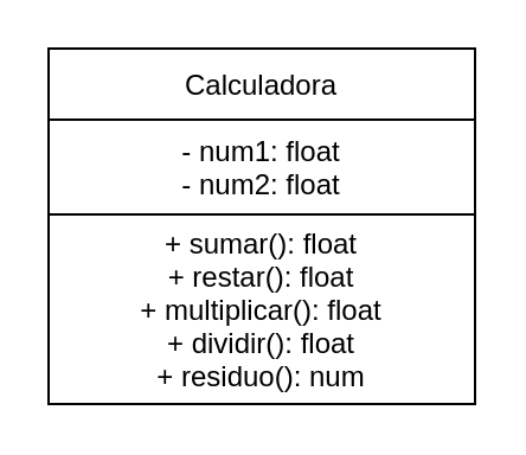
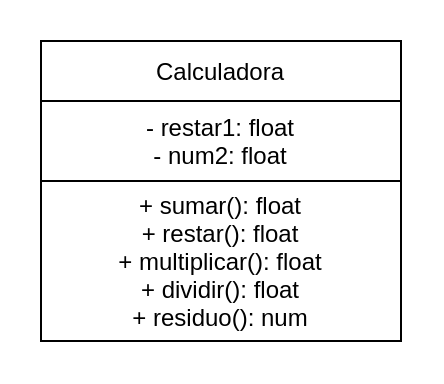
  <mxCell id="0" />
  <mxCell id="1" parent="0" />
  <mxCell id="2" value="Calculadora" style="shape=swimlane;startSize=30;" vertex="1" parent="1"><mxGeometry x="20" y="20" width="180" height="150" as="geometry" /></mxCell>
- <mxCell id="3" value="- num1: float&#10;- num2: float" style="shape=rectangle;" vertex="1" parent="2"><mxGeometry y="30" width="180" height="40" as="geometry" /></mxCell>
+ <mxCell id="3" value="- restar1: float&#10;- num2: float" style="shape=rectangle;" vertex="1" parent="2"><mxGeometry y="30" width="180" height="40" as="geometry" /></mxCell>
  <mxCell id="4" value="+ sumar(): float&#10;+ restar(): float&#10;+ multiplicar(): float&#10;+ dividir(): float&#10;+ residuo(): num" style="shape=rectangle;" vertex="1" parent="2"><mxGeometry y="70" width="180" height="80" as="geometry" /></mxCell>
